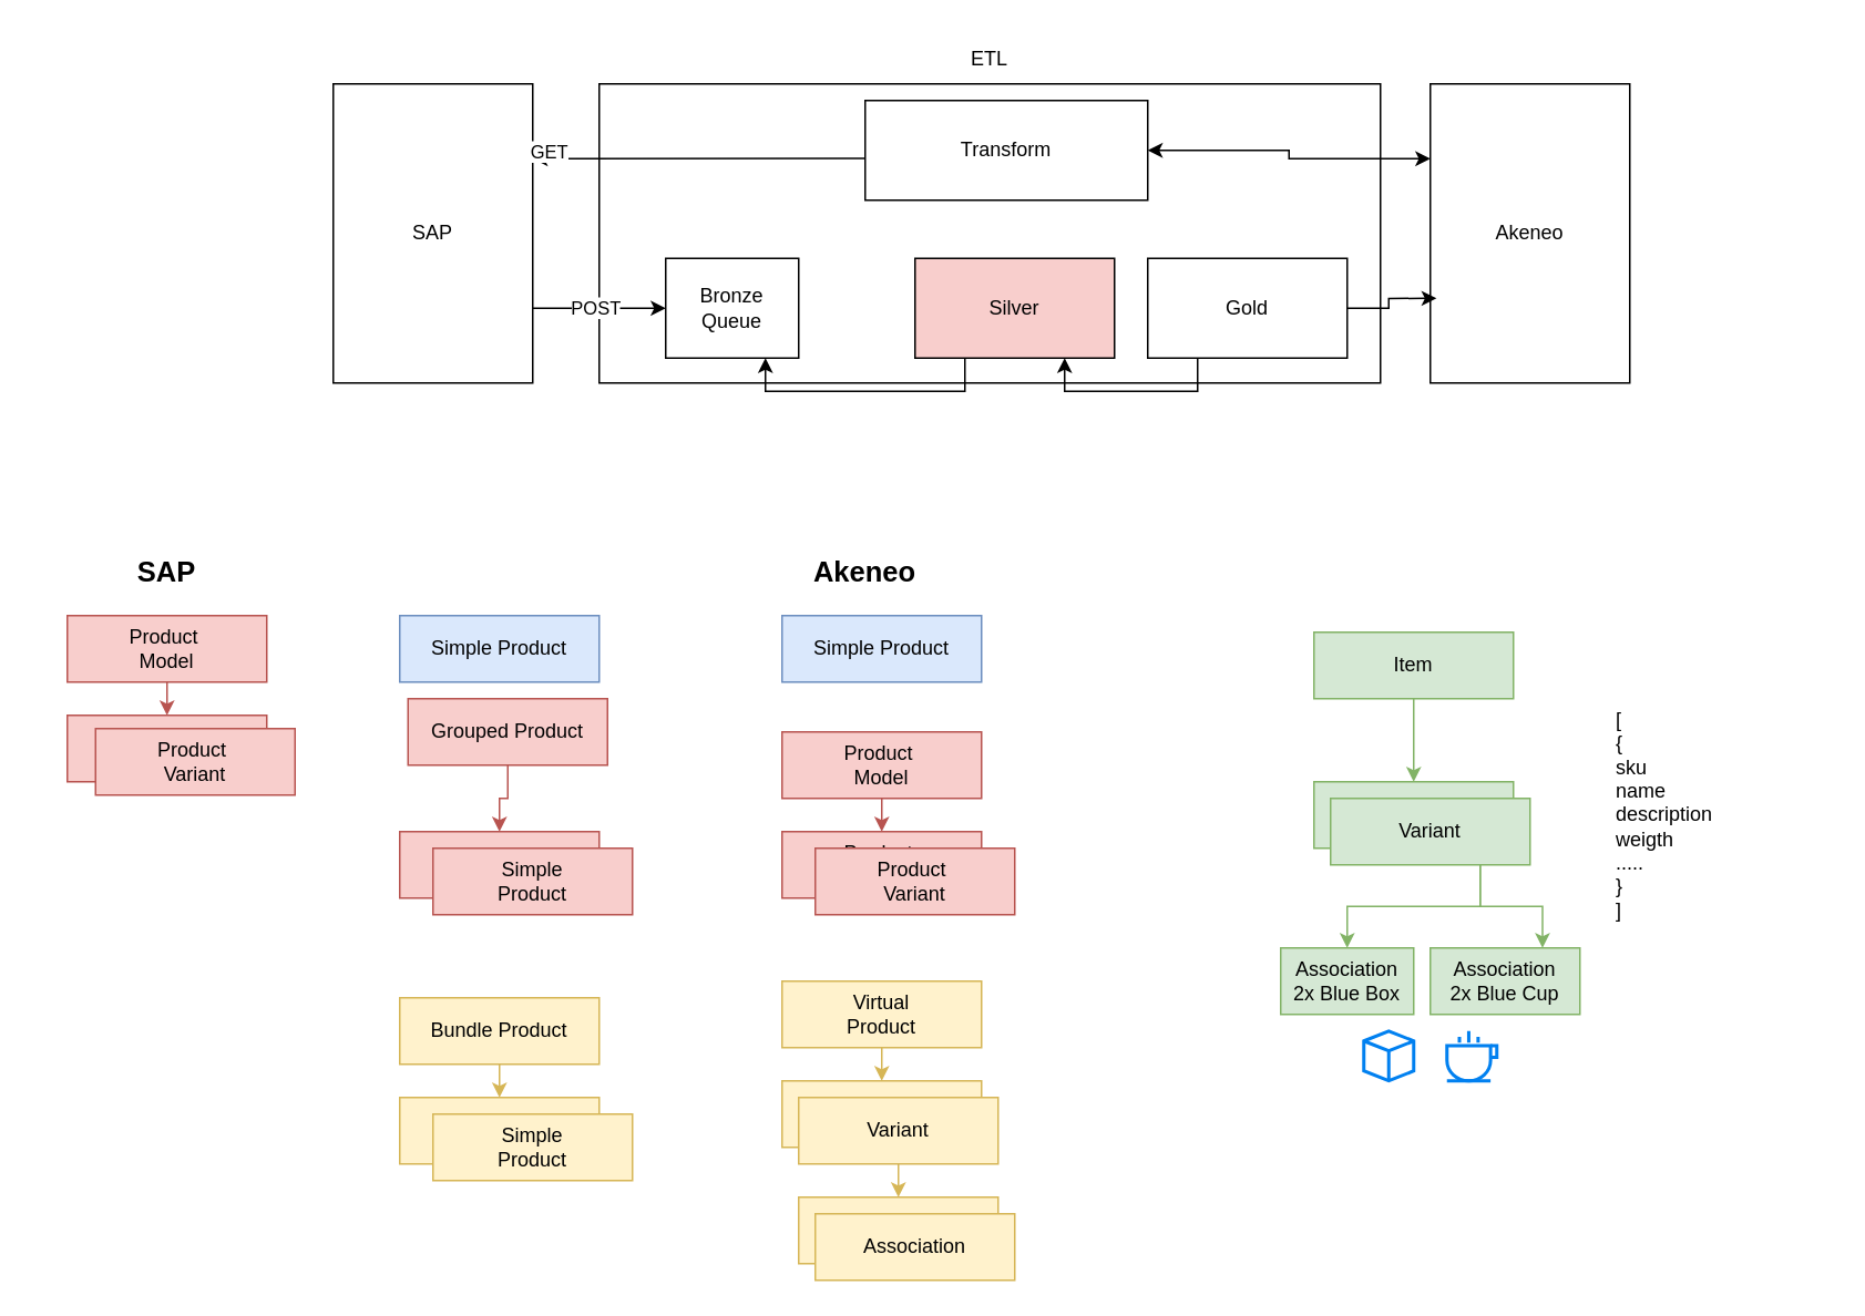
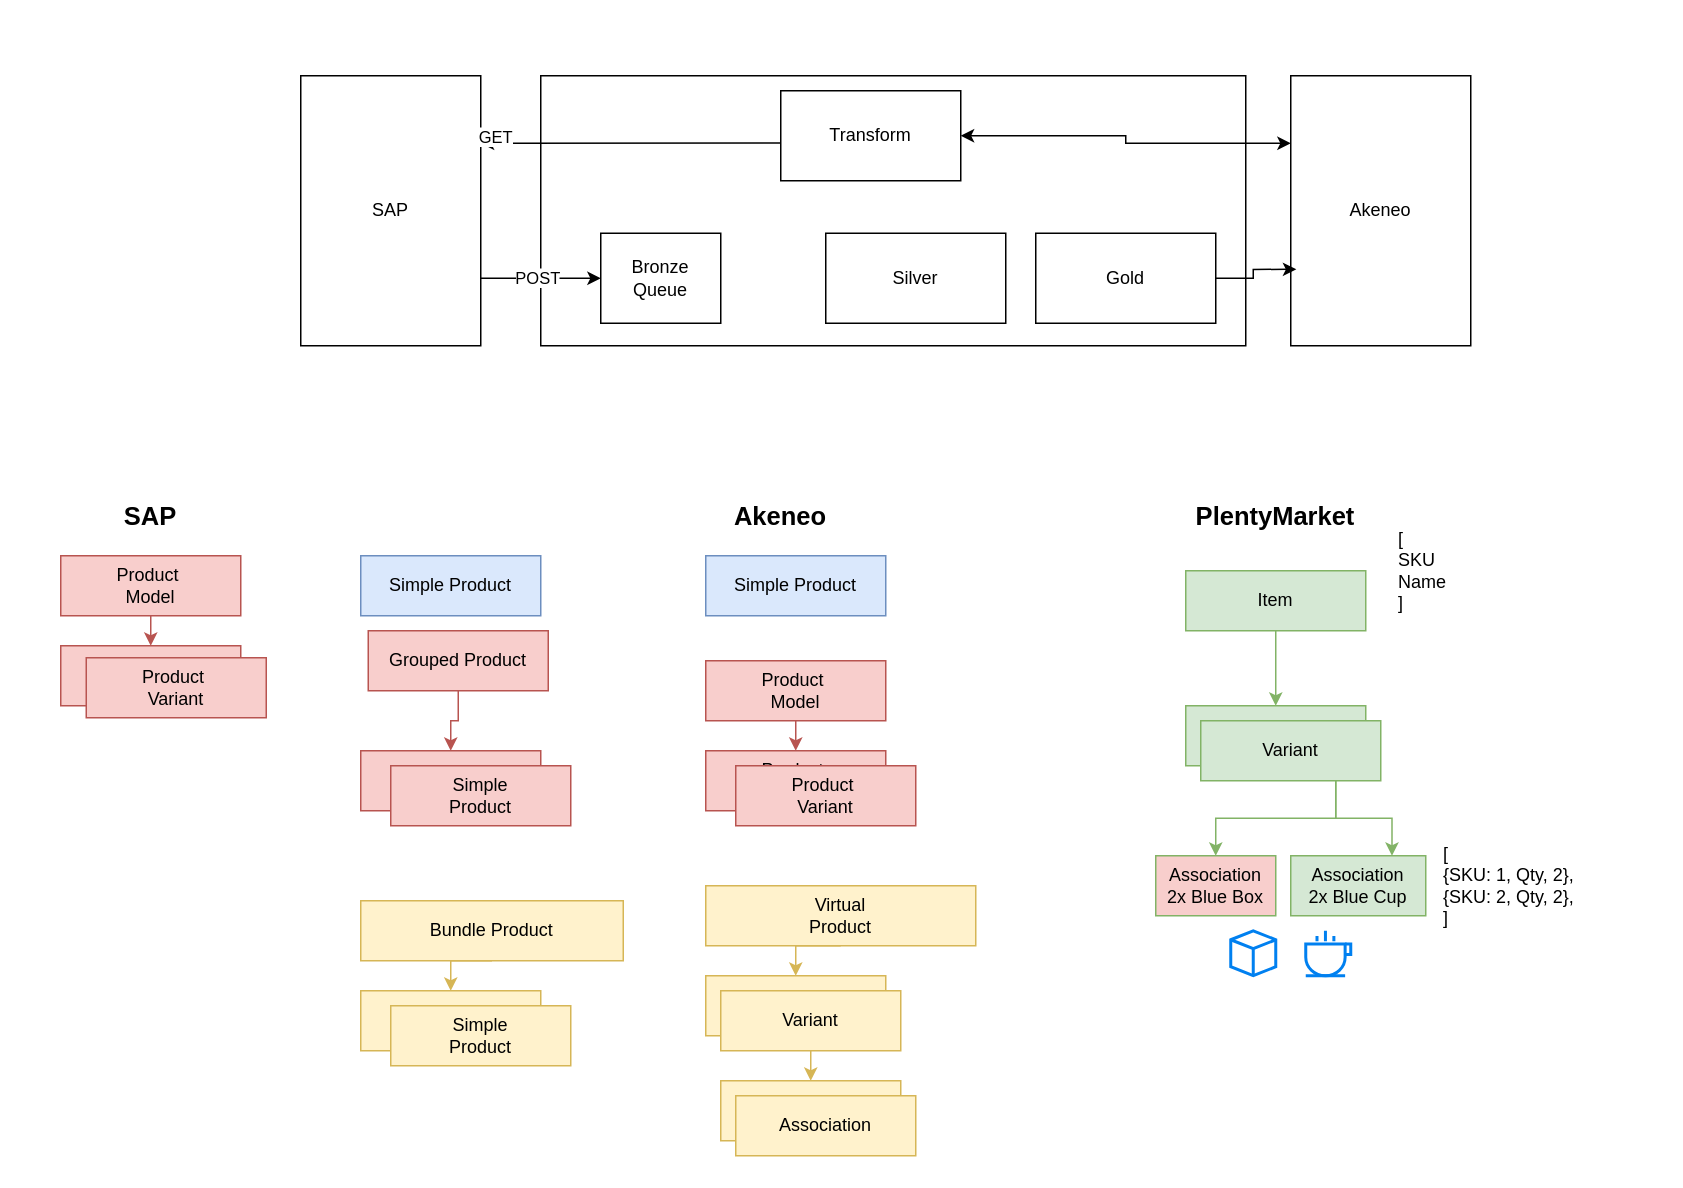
  <mxCell id="0" />
  <mxCell id="1" parent="0" />
  <mxCell id="2" value="" style="rounded=0;whiteSpace=wrap;html=1;" vertex="1" parent="1"><mxGeometry x="360" y="50" width="470" height="180" as="geometry" /></mxCell>
  <mxCell id="3" style="edgeStyle=orthogonalEdgeStyle;rounded=0;orthogonalLoop=1;jettySize=auto;html=1;exitX=1;exitY=0.75;exitDx=0;exitDy=0;entryX=0;entryY=0.5;entryDx=0;entryDy=0;" edge="1" parent="1" source="5" target="12"><mxGeometry relative="1" as="geometry" /></mxCell>
  <mxCell id="4" value="POST" style="edgeLabel;html=1;align=center;verticalAlign=middle;resizable=0;points=[];" vertex="1" connectable="0" parent="3"><mxGeometry x="-0.075" y="1" relative="1" as="geometry"><mxPoint as="offset" /></mxGeometry></mxCell>
  <mxCell id="5" value="SAP" style="rounded=0;whiteSpace=wrap;html=1;" vertex="1" parent="1"><mxGeometry x="200" y="50" width="120" height="180" as="geometry" /></mxCell>
  <mxCell id="6" value="Akeneo" style="rounded=0;whiteSpace=wrap;html=1;" vertex="1" parent="1"><mxGeometry x="860" y="50" width="120" height="180" as="geometry" /></mxCell>
- <mxCell id="7" value="ETL" style="text;html=1;align=center;verticalAlign=middle;whiteSpace=wrap;rounded=0;" vertex="1" parent="1"><mxGeometry x="565" y="20" width="60" height="30" as="geometry" /></mxCell>
  <mxCell id="8" style="edgeStyle=orthogonalEdgeStyle;rounded=0;orthogonalLoop=1;jettySize=auto;html=1;exitX=1;exitY=0.25;exitDx=0;exitDy=0;entryX=0.34;entryY=0.249;entryDx=0;entryDy=0;entryPerimeter=0;startArrow=classic;startFill=0;endArrow=none;" edge="1" parent="1" source="5" target="2"><mxGeometry relative="1" as="geometry" /></mxCell>
  <mxCell id="9" value="GET" style="edgeLabel;html=1;align=center;verticalAlign=middle;resizable=0;points=[];" vertex="1" connectable="0" parent="8"><mxGeometry x="-0.8" y="3" relative="1" as="geometry"><mxPoint x="-10" y="-1" as="offset" /></mxGeometry></mxCell>
  <mxCell id="10" style="edgeStyle=orthogonalEdgeStyle;rounded=0;orthogonalLoop=1;jettySize=auto;html=1;exitX=1;exitY=0.5;exitDx=0;exitDy=0;entryX=0;entryY=0.25;entryDx=0;entryDy=0;startArrow=classic;startFill=1;" edge="1" parent="1" source="11" target="6"><mxGeometry relative="1" as="geometry" /></mxCell>
- <mxCell id="11" value="Transform" style="rounded=0;whiteSpace=wrap;html=1;" vertex="1" parent="1"><mxGeometry x="520" y="60" width="170" height="60" as="geometry" /></mxCell>
+ <mxCell id="11" value="Transform" style="rounded=0;whiteSpace=wrap;html=1;" vertex="1" parent="1"><mxGeometry x="520" y="60" width="120" height="60" as="geometry" /></mxCell>
  <mxCell id="12" value="Bronze&lt;div&gt;Queue&lt;/div&gt;" style="rounded=0;whiteSpace=wrap;html=1;" vertex="1" parent="1"><mxGeometry x="400" y="155" width="80" height="60" as="geometry" /></mxCell>
- <mxCell id="13" style="edgeStyle=orthogonalEdgeStyle;rounded=0;orthogonalLoop=1;jettySize=auto;html=1;exitX=0.25;exitY=1;exitDx=0;exitDy=0;entryX=0.75;entryY=1;entryDx=0;entryDy=0;" edge="1" parent="1" source="14" target="12"><mxGeometry relative="1" as="geometry" /></mxCell>
- <mxCell id="14" value="Silver" style="rounded=0;whiteSpace=wrap;html=1;fillColor=#f8cecc;" vertex="1" parent="1"><mxGeometry x="550" y="155" width="120" height="60" as="geometry" /></mxCell>
- <mxCell id="15" style="edgeStyle=orthogonalEdgeStyle;rounded=0;orthogonalLoop=1;jettySize=auto;html=1;exitX=0.25;exitY=1;exitDx=0;exitDy=0;entryX=0.75;entryY=1;entryDx=0;entryDy=0;" edge="1" parent="1" source="16" target="14"><mxGeometry relative="1" as="geometry" /></mxCell>
+ <mxCell id="14" value="Silver" style="rounded=0;whiteSpace=wrap;html=1;" vertex="1" parent="1"><mxGeometry x="550" y="155" width="120" height="60" as="geometry" /></mxCell>
  <mxCell id="16" value="Gold" style="rounded=0;whiteSpace=wrap;html=1;" vertex="1" parent="1"><mxGeometry x="690" y="155" width="120" height="60" as="geometry" /></mxCell>
  <mxCell id="17" style="edgeStyle=orthogonalEdgeStyle;rounded=0;orthogonalLoop=1;jettySize=auto;html=1;exitX=1;exitY=0.5;exitDx=0;exitDy=0;entryX=0.031;entryY=0.717;entryDx=0;entryDy=0;entryPerimeter=0;" edge="1" parent="1" source="16" target="6"><mxGeometry relative="1" as="geometry" /></mxCell>
+ <mxCell id="18" value="PlentyMarket" style="text;html=1;align=center;verticalAlign=middle;whiteSpace=wrap;rounded=0;fontSize=17;fontStyle=1" vertex="1" parent="1"><mxGeometry x="770" y="330" width="160" height="30" as="geometry" /></mxCell>
  <mxCell id="19" style="edgeStyle=orthogonalEdgeStyle;rounded=0;orthogonalLoop=1;jettySize=auto;html=1;exitX=0.5;exitY=1;exitDx=0;exitDy=0;entryX=0.5;entryY=0;entryDx=0;entryDy=0;fillColor=#d5e8d4;strokeColor=#82b366;" edge="1" parent="1" source="20" target="21"><mxGeometry relative="1" as="geometry" /></mxCell>
  <mxCell id="20" value="Item" style="rounded=0;whiteSpace=wrap;html=1;fillColor=#d5e8d4;strokeColor=#82b366;" vertex="1" parent="1"><mxGeometry x="790" y="380" width="120" height="40" as="geometry" /></mxCell>
  <mxCell id="21" value="Item" style="rounded=0;whiteSpace=wrap;html=1;fillColor=#d5e8d4;strokeColor=#82b366;" vertex="1" parent="1"><mxGeometry x="790" y="470" width="120" height="40" as="geometry" /></mxCell>
  <mxCell id="22" style="edgeStyle=orthogonalEdgeStyle;rounded=0;orthogonalLoop=1;jettySize=auto;html=1;exitX=0.75;exitY=1;exitDx=0;exitDy=0;entryX=0.75;entryY=0;entryDx=0;entryDy=0;fillColor=#d5e8d4;strokeColor=#82b366;" edge="1" parent="1" source="24" target="27"><mxGeometry relative="1" as="geometry" /></mxCell>
  <mxCell id="23" style="edgeStyle=orthogonalEdgeStyle;rounded=0;orthogonalLoop=1;jettySize=auto;html=1;exitX=0.75;exitY=1;exitDx=0;exitDy=0;fillColor=#d5e8d4;strokeColor=#82b366;" edge="1" parent="1" source="24" target="28"><mxGeometry relative="1" as="geometry" /></mxCell>
  <mxCell id="24" value="Variant" style="rounded=0;whiteSpace=wrap;html=1;fillColor=#d5e8d4;strokeColor=#82b366;" vertex="1" parent="1"><mxGeometry x="800" y="480" width="120" height="40" as="geometry" /></mxCell>
  <mxCell id="25" value="" style="html=1;verticalLabelPosition=bottom;align=center;labelBackgroundColor=#ffffff;verticalAlign=top;strokeWidth=2;strokeColor=#0080F0;shadow=0;dashed=0;shape=mxgraph.ios7.icons.cup;" vertex="1" parent="1"><mxGeometry x="870" y="620" width="30" height="30" as="geometry" /></mxCell>
  <mxCell id="26" value="" style="html=1;verticalLabelPosition=bottom;align=center;labelBackgroundColor=#ffffff;verticalAlign=top;strokeWidth=2;strokeColor=#0080F0;shadow=0;dashed=0;shape=mxgraph.ios7.icons.cube;" vertex="1" parent="1"><mxGeometry x="820" y="620" width="30" height="30" as="geometry" /></mxCell>
  <mxCell id="27" value="Association&lt;div&gt;2x Blue Cup&lt;/div&gt;" style="rounded=0;whiteSpace=wrap;html=1;fillColor=#d5e8d4;strokeColor=#82b366;" vertex="1" parent="1"><mxGeometry x="860" y="570" width="90" height="40" as="geometry" /></mxCell>
- <mxCell id="28" value="Association&lt;div&gt;2x Blue Box&lt;/div&gt;" style="rounded=0;whiteSpace=wrap;html=1;fillColor=#d5e8d4;strokeColor=#82b366;" vertex="1" parent="1"><mxGeometry x="770" y="570" width="80" height="40" as="geometry" /></mxCell>
+ <mxCell id="28" value="Association&lt;div&gt;2x Blue Box&lt;/div&gt;" style="rounded=0;whiteSpace=wrap;html=1;fillColor=#f8cecc;strokeColor=#82b366;" vertex="1" parent="1"><mxGeometry x="770" y="570" width="80" height="40" as="geometry" /></mxCell>
  <mxCell id="29" value="Akeneo" style="text;html=1;align=center;verticalAlign=middle;whiteSpace=wrap;rounded=0;fontSize=17;fontStyle=1" vertex="1" parent="1"><mxGeometry x="440" y="330" width="160" height="30" as="geometry" /></mxCell>
  <mxCell id="30" value="Simple Product" style="rounded=0;whiteSpace=wrap;html=1;fillColor=#dae8fc;strokeColor=#6c8ebf;" vertex="1" parent="1"><mxGeometry x="470" y="370" width="120" height="40" as="geometry" /></mxCell>
  <mxCell id="31" style="edgeStyle=orthogonalEdgeStyle;rounded=0;orthogonalLoop=1;jettySize=auto;html=1;exitX=0.5;exitY=1;exitDx=0;exitDy=0;entryX=0.5;entryY=0;entryDx=0;entryDy=0;fillColor=#f8cecc;strokeColor=#b85450;" edge="1" parent="1" source="32" target="33"><mxGeometry relative="1" as="geometry" /></mxCell>
  <mxCell id="32" value="Product&amp;nbsp;&lt;div&gt;Model&lt;/div&gt;" style="rounded=0;whiteSpace=wrap;html=1;fillColor=#f8cecc;strokeColor=#b85450;" vertex="1" parent="1"><mxGeometry x="470" y="440" width="120" height="40" as="geometry" /></mxCell>
  <mxCell id="33" value="Product&amp;nbsp;&lt;div&gt;Variant&lt;/div&gt;" style="rounded=0;whiteSpace=wrap;html=1;fillColor=#f8cecc;strokeColor=#b85450;" vertex="1" parent="1"><mxGeometry x="470" y="500" width="120" height="40" as="geometry" /></mxCell>
  <mxCell id="34" value="Product&amp;nbsp;&lt;div&gt;Variant&lt;/div&gt;" style="rounded=0;whiteSpace=wrap;html=1;fillColor=#f8cecc;strokeColor=#b85450;" vertex="1" parent="1"><mxGeometry x="490" y="510" width="120" height="40" as="geometry" /></mxCell>
  <mxCell id="35" style="edgeStyle=orthogonalEdgeStyle;rounded=0;orthogonalLoop=1;jettySize=auto;html=1;exitX=0.5;exitY=1;exitDx=0;exitDy=0;entryX=0.5;entryY=0;entryDx=0;entryDy=0;fillColor=#fff2cc;strokeColor=#d6b656;" edge="1" parent="1" source="36" target="37"><mxGeometry relative="1" as="geometry" /></mxCell>
- <mxCell id="36" value="Virtual&lt;div&gt;Product&lt;/div&gt;" style="rounded=0;whiteSpace=wrap;html=1;fillColor=#fff2cc;strokeColor=#d6b656;" vertex="1" parent="1"><mxGeometry x="470" y="590" width="120" height="40" as="geometry" /></mxCell>
+ <mxCell id="36" value="Virtual&lt;div&gt;Product&lt;/div&gt;" style="rounded=0;whiteSpace=wrap;html=1;fillColor=#fff2cc;strokeColor=#d6b656;" vertex="1" parent="1"><mxGeometry x="470" y="590" width="180" height="40" as="geometry" /></mxCell>
  <mxCell id="37" value="Variant" style="rounded=0;whiteSpace=wrap;html=1;fillColor=#fff2cc;strokeColor=#d6b656;" vertex="1" parent="1"><mxGeometry x="470" y="650" width="120" height="40" as="geometry" /></mxCell>
  <mxCell id="38" style="edgeStyle=orthogonalEdgeStyle;rounded=0;orthogonalLoop=1;jettySize=auto;html=1;exitX=0.5;exitY=1;exitDx=0;exitDy=0;entryX=0.5;entryY=0;entryDx=0;entryDy=0;fillColor=#fff2cc;strokeColor=#d6b656;" edge="1" parent="1" source="39" target="40"><mxGeometry relative="1" as="geometry" /></mxCell>
  <mxCell id="39" value="Variant" style="rounded=0;whiteSpace=wrap;html=1;fillColor=#fff2cc;strokeColor=#d6b656;" vertex="1" parent="1"><mxGeometry x="480" y="660" width="120" height="40" as="geometry" /></mxCell>
  <mxCell id="40" value="Association" style="rounded=0;whiteSpace=wrap;html=1;fillColor=#fff2cc;strokeColor=#d6b656;" vertex="1" parent="1"><mxGeometry x="480" y="720" width="120" height="40" as="geometry" /></mxCell>
  <mxCell id="41" value="Association" style="rounded=0;whiteSpace=wrap;html=1;fillColor=#fff2cc;strokeColor=#d6b656;" vertex="1" parent="1"><mxGeometry x="490" y="730" width="120" height="40" as="geometry" /></mxCell>
  <mxCell id="42" value="Simple Product" style="rounded=0;whiteSpace=wrap;html=1;fillColor=#dae8fc;strokeColor=#6c8ebf;" vertex="1" parent="1"><mxGeometry x="240" y="370" width="120" height="40" as="geometry" /></mxCell>
  <mxCell id="43" style="edgeStyle=orthogonalEdgeStyle;rounded=0;orthogonalLoop=1;jettySize=auto;html=1;exitX=0.5;exitY=1;exitDx=0;exitDy=0;entryX=0.5;entryY=0;entryDx=0;entryDy=0;fillColor=#f8cecc;strokeColor=#b85450;" edge="1" parent="1" source="44" target="45"><mxGeometry relative="1" as="geometry" /></mxCell>
  <mxCell id="44" value="Grouped Product" style="rounded=0;whiteSpace=wrap;html=1;fillColor=#f8cecc;strokeColor=#b85450;" vertex="1" parent="1"><mxGeometry x="245" y="420" width="120" height="40" as="geometry" /></mxCell>
  <mxCell id="45" value="" style="rounded=0;whiteSpace=wrap;html=1;fillColor=#f8cecc;strokeColor=#b85450;" vertex="1" parent="1"><mxGeometry x="240" y="500" width="120" height="40" as="geometry" /></mxCell>
  <mxCell id="46" value="Simple&lt;div&gt;Product&lt;/div&gt;" style="rounded=0;whiteSpace=wrap;html=1;fillColor=#f8cecc;strokeColor=#b85450;" vertex="1" parent="1"><mxGeometry x="260" y="510" width="120" height="40" as="geometry" /></mxCell>
  <mxCell id="47" style="edgeStyle=orthogonalEdgeStyle;rounded=0;orthogonalLoop=1;jettySize=auto;html=1;exitX=0.5;exitY=1;exitDx=0;exitDy=0;entryX=0.5;entryY=0;entryDx=0;entryDy=0;fillColor=#fff2cc;strokeColor=#d6b656;" edge="1" parent="1" source="48" target="49"><mxGeometry relative="1" as="geometry" /></mxCell>
- <mxCell id="48" value="Bundle Product" style="rounded=0;whiteSpace=wrap;html=1;fillColor=#fff2cc;strokeColor=#d6b656;" vertex="1" parent="1"><mxGeometry x="240" y="600" width="120" height="40" as="geometry" /></mxCell>
+ <mxCell id="48" value="Bundle Product" style="rounded=0;whiteSpace=wrap;html=1;fillColor=#fff2cc;strokeColor=#d6b656;" vertex="1" parent="1"><mxGeometry x="240" y="600" width="175" height="40" as="geometry" /></mxCell>
  <mxCell id="49" value="" style="rounded=0;whiteSpace=wrap;html=1;fillColor=#fff2cc;strokeColor=#d6b656;" vertex="1" parent="1"><mxGeometry x="240" y="660" width="120" height="40" as="geometry" /></mxCell>
  <mxCell id="50" value="Simple&lt;div&gt;Product&lt;/div&gt;" style="rounded=0;whiteSpace=wrap;html=1;fillColor=#fff2cc;strokeColor=#d6b656;" vertex="1" parent="1"><mxGeometry x="260" y="670" width="120" height="40" as="geometry" /></mxCell>
  <mxCell id="51" value="SAP" style="text;html=1;align=center;verticalAlign=middle;whiteSpace=wrap;rounded=0;fontSize=17;fontStyle=1" vertex="1" parent="1"><mxGeometry x="20" y="330" width="160" height="30" as="geometry" /></mxCell>
  <mxCell id="52" style="edgeStyle=orthogonalEdgeStyle;rounded=0;orthogonalLoop=1;jettySize=auto;html=1;exitX=0.5;exitY=1;exitDx=0;exitDy=0;entryX=0.5;entryY=0;entryDx=0;entryDy=0;fillColor=#f8cecc;strokeColor=#b85450;" edge="1" parent="1" source="53" target="54"><mxGeometry relative="1" as="geometry" /></mxCell>
  <mxCell id="53" value="Product&amp;nbsp;&lt;div&gt;Model&lt;/div&gt;" style="rounded=0;whiteSpace=wrap;html=1;fillColor=#f8cecc;strokeColor=#b85450;" vertex="1" parent="1"><mxGeometry x="40" y="370" width="120" height="40" as="geometry" /></mxCell>
  <mxCell id="54" value="Product&amp;nbsp;&lt;div&gt;Variant&lt;/div&gt;" style="rounded=0;whiteSpace=wrap;html=1;fillColor=#f8cecc;strokeColor=#b85450;" vertex="1" parent="1"><mxGeometry x="40" y="430" width="120" height="40" as="geometry" /></mxCell>
  <mxCell id="55" value="Product&amp;nbsp;&lt;div&gt;Variant&lt;/div&gt;" style="rounded=0;whiteSpace=wrap;html=1;fillColor=#f8cecc;strokeColor=#b85450;" vertex="1" parent="1"><mxGeometry x="57" y="438" width="120" height="40" as="geometry" /></mxCell>
- <mxCell id="57" value="[&lt;div&gt;{&lt;/div&gt;&lt;div&gt;sku&lt;/div&gt;&lt;div&gt;name&lt;/div&gt;&lt;div&gt;description&lt;/div&gt;&lt;div&gt;weigth&amp;nbsp;&lt;/div&gt;&lt;div&gt;.....&lt;/div&gt;&lt;div&gt;}&lt;/div&gt;&lt;div&gt;]&lt;/div&gt;" style="text;html=1;align=left;verticalAlign=middle;whiteSpace=wrap;rounded=0;" vertex="1" parent="1"><mxGeometry x="970" y="450" width="130" height="80" as="geometry" /></mxCell>
+ <mxCell id="56" value="[&lt;div&gt;{&lt;span style=&quot;background-color: transparent; color: light-dark(rgb(0, 0, 0), rgb(255, 255, 255));&quot;&gt;SKU: 1, Qty, 2},&lt;/span&gt;&lt;/div&gt;&lt;div&gt;{SKU: 2, Qty, 2},&lt;/div&gt;&lt;div&gt;]&lt;/div&gt;" style="text;html=1;align=left;verticalAlign=middle;whiteSpace=wrap;rounded=0;" vertex="1" parent="1"><mxGeometry x="960" y="550" width="130" height="80" as="geometry" /></mxCell>
+ <mxCell id="58" value="[&lt;div&gt;SKU&lt;/div&gt;&lt;div&gt;Name&lt;/div&gt;&lt;div&gt;]&lt;/div&gt;" style="text;html=1;align=left;verticalAlign=middle;whiteSpace=wrap;rounded=0;" vertex="1" parent="1"><mxGeometry x="930" y="340" width="130" height="80" as="geometry" /></mxCell>
